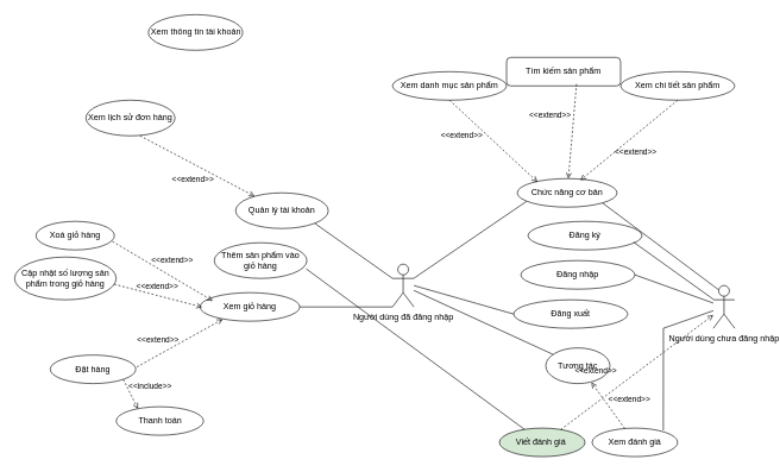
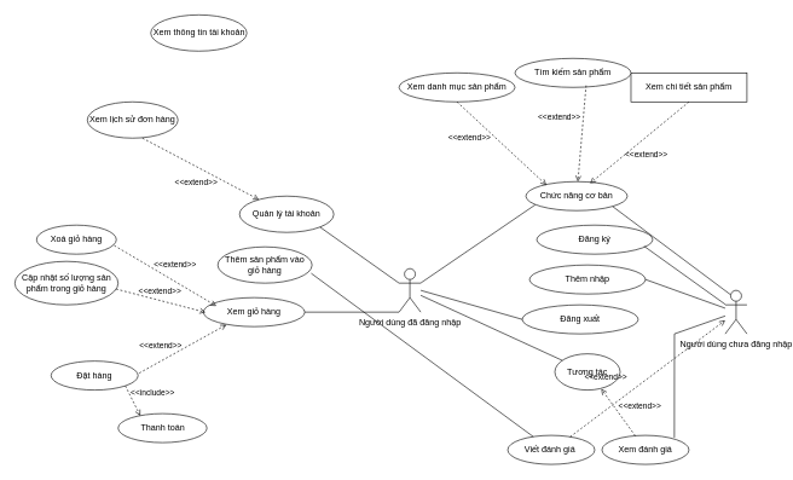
  <mxCell id="0" />
  <mxCell id="1" parent="0" />
  <mxCell id="2" value="Người dùng chưa đăng nhập" style="shape=umlActor;verticalLabelPosition=bottom;verticalAlign=top;html=1;outlineConnect=0;" vertex="1" parent="1"><mxGeometry x="1000" y="400" width="30" height="60" as="geometry" /></mxCell>
- <mxCell id="3" value="Xem chi tiết sản phẩm" style="ellipse;whiteSpace=wrap;html=1;" vertex="1" parent="1"><mxGeometry x="870" y="100" width="160" height="40" as="geometry" /></mxCell>
- <mxCell id="4" value="Tìm kiếm sản phẩm" style="whiteSpace=wrap;html=1;rounded=1;" vertex="1" parent="1"><mxGeometry x="710" y="80" width="160" height="40" as="geometry" /></mxCell>
+ <mxCell id="3" value="Xem chi tiết sản phẩm" style="whiteSpace=wrap;html=1;rounded=0;" vertex="1" parent="1"><mxGeometry x="870" y="100" width="160" height="40" as="geometry" /></mxCell>
+ <mxCell id="4" value="Tìm kiếm sản phẩm" style="ellipse;whiteSpace=wrap;html=1;" vertex="1" parent="1"><mxGeometry x="710" y="80" width="160" height="40" as="geometry" /></mxCell>
  <mxCell id="5" value="Xem danh mục sản phẩm" style="ellipse;whiteSpace=wrap;html=1;" vertex="1" parent="1"><mxGeometry x="550" y="100" width="160" height="40" as="geometry" /></mxCell>
  <mxCell id="6" style="edgeStyle=orthogonalEdgeStyle;rounded=0;orthogonalLoop=1;jettySize=auto;html=1;exitX=0.5;exitY=1;exitDx=0;exitDy=0;" edge="1" parent="1"><mxGeometry relative="1" as="geometry"><mxPoint x="790" y="40" as="sourcePoint" /><mxPoint x="790" y="40" as="targetPoint" /></mxGeometry></mxCell>
  <mxCell id="7" value="Đăng ký" style="ellipse;whiteSpace=wrap;html=1;" vertex="1" parent="1"><mxGeometry x="740" y="310" width="160" height="40" as="geometry" /></mxCell>
- <mxCell id="8" value="Viết đánh giá&amp;nbsp;" style="ellipse;whiteSpace=wrap;html=1;fillColor=#d5e8d4;" vertex="1" parent="1"><mxGeometry x="700" y="600" width="120" height="40" as="geometry" /></mxCell>
+ <mxCell id="8" value="Viết đánh giá&amp;nbsp;" style="ellipse;whiteSpace=wrap;html=1;" vertex="1" parent="1"><mxGeometry x="700" y="600" width="120" height="40" as="geometry" /></mxCell>
  <mxCell id="9" value="Xem đánh giá" style="ellipse;whiteSpace=wrap;html=1;" vertex="1" parent="1"><mxGeometry x="830" y="600" width="120" height="40" as="geometry" /></mxCell>
  <mxCell id="10" value="" style="endArrow=none;html=1;rounded=0;exitX=0.832;exitY=0.077;exitDx=0;exitDy=0;exitPerimeter=0;" edge="1" parent="1" source="9" target="2"><mxGeometry width="50" height="50" relative="1" as="geometry"><mxPoint x="1370" y="-160" as="sourcePoint" /><mxPoint x="1420" y="-210" as="targetPoint" /><Array as="points"><mxPoint x="930" y="460" /></Array></mxGeometry></mxCell>
  <mxCell id="11" value="" style="endArrow=none;html=1;rounded=0;exitX=0.925;exitY=0.725;exitDx=0;exitDy=0;exitPerimeter=0;" edge="1" parent="1" source="7" target="2"><mxGeometry width="50" height="50" relative="1" as="geometry"><mxPoint x="1100" y="40" as="sourcePoint" /><mxPoint x="1150" y="-10" as="targetPoint" /><Array as="points" /></mxGeometry></mxCell>
  <mxCell id="12" value="Người dùng đã đăng nhập" style="shape=umlActor;verticalLabelPosition=bottom;verticalAlign=top;html=1;outlineConnect=0;" vertex="1" parent="1"><mxGeometry x="550" y="370" width="30" height="60" as="geometry" /></mxCell>
  <mxCell id="13" value="Đăng xuất" style="ellipse;whiteSpace=wrap;html=1;" vertex="1" parent="1"><mxGeometry x="720" y="420" width="160" height="40" as="geometry" /></mxCell>
- <mxCell id="14" value="Đăng nhập" style="ellipse;whiteSpace=wrap;html=1;" vertex="1" parent="1"><mxGeometry x="730" y="365" width="160" height="40" as="geometry" /></mxCell>
+ <mxCell id="14" value="Thêm nhập" style="ellipse;whiteSpace=wrap;html=1;" vertex="1" parent="1"><mxGeometry x="730" y="365" width="160" height="40" as="geometry" /></mxCell>
  <mxCell id="15" value="" style="endArrow=none;html=1;rounded=0;exitX=1;exitY=0.5;exitDx=0;exitDy=0;" edge="1" parent="1" source="14" target="2"><mxGeometry width="50" height="50" relative="1" as="geometry"><mxPoint x="1030" y="150" as="sourcePoint" /><mxPoint x="1080" y="100" as="targetPoint" /><Array as="points" /></mxGeometry></mxCell>
  <mxCell id="16" value="" style="endArrow=none;html=1;rounded=0;entryX=0;entryY=0.5;entryDx=0;entryDy=0;" edge="1" parent="1" target="13"><mxGeometry width="50" height="50" relative="1" as="geometry"><mxPoint x="580" y="400" as="sourcePoint" /><mxPoint x="710" y="320" as="targetPoint" /></mxGeometry></mxCell>
  <mxCell id="17" value="Thêm sản phẩm vào giỏ hàng" style="ellipse;whiteSpace=wrap;html=1;" vertex="1" parent="1"><mxGeometry x="300" y="340" width="130" height="50" as="geometry" /></mxCell>
  <mxCell id="18" value="Cập nhật số lượng sản phẩm trong giỏ hàng" style="ellipse;whiteSpace=wrap;html=1;" vertex="1" parent="1"><mxGeometry x="20" y="360" width="142.5" height="60" as="geometry" /></mxCell>
  <mxCell id="19" value="Đặt hàng" style="ellipse;whiteSpace=wrap;html=1;" vertex="1" parent="1"><mxGeometry x="70" y="497.5" width="120" height="40" as="geometry" /></mxCell>
  <mxCell id="20" value="Thanh toán" style="ellipse;whiteSpace=wrap;html=1;" vertex="1" parent="1"><mxGeometry x="162.5" y="570" width="122.5" height="40" as="geometry" /></mxCell>
  <mxCell id="21" value="Xem thông tin tài khoản" style="ellipse;whiteSpace=wrap;html=1;" vertex="1" parent="1"><mxGeometry x="207.5" y="20" width="132.5" height="50" as="geometry" /></mxCell>
  <mxCell id="22" value="Xem lịch sử đơn hàng" style="ellipse;whiteSpace=wrap;html=1;" vertex="1" parent="1"><mxGeometry x="120" y="140" width="125" height="50" as="geometry" /></mxCell>
  <mxCell id="23" value="Xem giỏ hàng" style="ellipse;whiteSpace=wrap;html=1;" vertex="1" parent="1"><mxGeometry x="280" y="410" width="140" height="40" as="geometry" /></mxCell>
  <mxCell id="24" value="" style="endArrow=none;html=1;rounded=0;exitX=1;exitY=0.5;exitDx=0;exitDy=0;entryX=0;entryY=1;entryDx=0;entryDy=0;entryPerimeter=0;" edge="1" parent="1" source="23" target="12"><mxGeometry width="50" height="50" relative="1" as="geometry"><mxPoint x="390" y="309" as="sourcePoint" /><mxPoint x="510" y="220" as="targetPoint" /></mxGeometry></mxCell>
  <mxCell id="25" value="&amp;lt;&amp;lt;extend&amp;gt;&amp;gt;" style="html=1;verticalAlign=bottom;labelBackgroundColor=none;endArrow=open;endFill=0;dashed=1;rounded=0;exitX=0.98;exitY=0.636;exitDx=0;exitDy=0;entryX=0.022;entryY=0.507;entryDx=0;entryDy=0;entryPerimeter=0;exitPerimeter=0;" edge="1" parent="1" source="18" target="23"><mxGeometry x="-0.037" y="4" width="160" relative="1" as="geometry"><mxPoint x="448" y="575" as="sourcePoint" /><mxPoint x="210" y="430" as="targetPoint" /><mxPoint as="offset" /></mxGeometry></mxCell>
  <mxCell id="26" value="&amp;lt;&amp;lt;extend&amp;gt;&amp;gt;" style="html=1;verticalAlign=bottom;labelBackgroundColor=none;endArrow=open;endFill=0;dashed=1;rounded=0;exitX=1.013;exitY=0.415;exitDx=0;exitDy=0;entryX=0.228;entryY=0.933;entryDx=0;entryDy=0;entryPerimeter=0;exitPerimeter=0;" edge="1" parent="1" source="19" target="23"><mxGeometry x="-0.433" y="10" width="160" relative="1" as="geometry"><mxPoint x="508" y="675" as="sourcePoint" /><mxPoint x="270" y="530" as="targetPoint" /><mxPoint as="offset" /></mxGeometry></mxCell>
  <mxCell id="27" value="&lt;span style=&quot;text-wrap-mode: nowrap;&quot;&gt;Chức năng cơ bản&lt;/span&gt;" style="ellipse;whiteSpace=wrap;html=1;" vertex="1" parent="1"><mxGeometry x="725" y="250" width="140" height="40" as="geometry" /></mxCell>
  <mxCell id="28" value="" style="endArrow=none;html=1;rounded=0;entryX=0.092;entryY=0.8;entryDx=0;entryDy=0;entryPerimeter=0;" edge="1" parent="1" source="12" target="27"><mxGeometry width="50" height="50" relative="1" as="geometry"><mxPoint x="650" y="333" as="sourcePoint" /><mxPoint x="770" y="280" as="targetPoint" /></mxGeometry></mxCell>
  <mxCell id="29" value="" style="endArrow=none;html=1;rounded=0;exitX=1;exitY=1;exitDx=0;exitDy=0;entryX=0.25;entryY=0.1;entryDx=0;entryDy=0;entryPerimeter=0;" edge="1" parent="1" source="27" target="2"><mxGeometry width="50" height="50" relative="1" as="geometry"><mxPoint x="970" y="150" as="sourcePoint" /><mxPoint x="1126" y="337" as="targetPoint" /><Array as="points" /></mxGeometry></mxCell>
  <mxCell id="30" value="&amp;lt;&amp;lt;extend&amp;gt;&amp;gt;" style="html=1;verticalAlign=bottom;labelBackgroundColor=none;endArrow=open;endFill=0;dashed=1;rounded=0;exitX=0.5;exitY=1;exitDx=0;exitDy=0;entryX=0.632;entryY=0.058;entryDx=0;entryDy=0;entryPerimeter=0;" edge="1" parent="1" source="3" target="27"><mxGeometry x="0.113" y="26" width="160" relative="1" as="geometry"><mxPoint x="830" y="10" as="sourcePoint" /><mxPoint x="941" y="130" as="targetPoint" /><mxPoint as="offset" /></mxGeometry></mxCell>
  <mxCell id="31" value="&amp;lt;&amp;lt;extend&amp;gt;&amp;gt;" style="html=1;verticalAlign=bottom;labelBackgroundColor=none;endArrow=open;endFill=0;dashed=1;rounded=0;exitX=0.613;exitY=0.933;exitDx=0;exitDy=0;exitPerimeter=0;" edge="1" parent="1" source="4" target="27"><mxGeometry x="-0.157" y="-32" width="160" relative="1" as="geometry"><mxPoint x="1000" y="0" as="sourcePoint" /><mxPoint x="1111" y="120" as="targetPoint" /><mxPoint as="offset" /></mxGeometry></mxCell>
  <mxCell id="32" value="&amp;lt;&amp;lt;extend&amp;gt;&amp;gt;" style="html=1;verticalAlign=bottom;labelBackgroundColor=none;endArrow=open;endFill=0;dashed=1;rounded=0;exitX=0.5;exitY=1;exitDx=0;exitDy=0;entryX=0.203;entryY=0.121;entryDx=0;entryDy=0;entryPerimeter=0;" edge="1" parent="1" source="5" target="27"><mxGeometry x="-0.385" y="-31" width="160" relative="1" as="geometry"><mxPoint x="750" y="70" as="sourcePoint" /><mxPoint x="861" y="190" as="targetPoint" /><mxPoint as="offset" /></mxGeometry></mxCell>
  <mxCell id="33" value="&lt;span style=&quot;text-wrap-mode: nowrap;&quot;&gt;Tương tác&lt;/span&gt;" style="ellipse;whiteSpace=wrap;html=1;" vertex="1" parent="1"><mxGeometry x="765" y="487.5" width="90" height="50" as="geometry" /></mxCell>
  <mxCell id="34" value="" style="endArrow=none;html=1;rounded=0;" edge="1" parent="1" source="12" target="33"><mxGeometry width="50" height="50" relative="1" as="geometry"><mxPoint x="580" y="263" as="sourcePoint" /><mxPoint x="590" y="-130" as="targetPoint" /><Array as="points" /></mxGeometry></mxCell>
  <mxCell id="35" value="&amp;lt;&amp;lt;extend&amp;gt;&amp;gt;" style="html=1;verticalAlign=bottom;labelBackgroundColor=none;endArrow=open;endFill=0;dashed=1;rounded=0;entryX=0.711;entryY=0.967;entryDx=0;entryDy=0;entryPerimeter=0;" edge="1" parent="1" source="9" target="33"><mxGeometry x="-0.413" y="-24" width="160" relative="1" as="geometry"><mxPoint x="964" y="587.5" as="sourcePoint" /><mxPoint x="895" y="788.5" as="targetPoint" /><mxPoint as="offset" /></mxGeometry></mxCell>
  <mxCell id="36" value="&amp;lt;&amp;lt;extend&amp;gt;&amp;gt;" style="html=1;verticalAlign=bottom;labelBackgroundColor=none;endArrow=open;endFill=0;dashed=1;rounded=0;exitX=0.717;exitY=0.05;exitDx=0;exitDy=0;exitPerimeter=0;" edge="1" parent="1" source="8" target="2"><mxGeometry x="-0.382" y="29" width="160" relative="1" as="geometry"><mxPoint x="719" y="557.5" as="sourcePoint" /><mxPoint x="655" y="602.5" as="targetPoint" /><mxPoint as="offset" /></mxGeometry></mxCell>
  <mxCell id="37" value="&lt;span style=&quot;text-wrap-mode: nowrap;&quot;&gt;Quản lý tài khoản&lt;/span&gt;" style="ellipse;whiteSpace=wrap;html=1;" vertex="1" parent="1"><mxGeometry x="330" y="270" width="130" height="50" as="geometry" /></mxCell>
  <mxCell id="38" value="" style="endArrow=none;html=1;rounded=0;entryX=0;entryY=0.333;entryDx=0;entryDy=0;exitX=1;exitY=1;exitDx=0;exitDy=0;entryPerimeter=0;" edge="1" parent="1" source="37" target="12"><mxGeometry width="50" height="50" relative="1" as="geometry"><mxPoint x="460" y="40" as="sourcePoint" /><mxPoint x="645" y="40" as="targetPoint" /></mxGeometry></mxCell>
  <mxCell id="39" value="&amp;lt;&amp;lt;extend&amp;gt;&amp;gt;" style="html=1;verticalAlign=bottom;labelBackgroundColor=none;endArrow=open;endFill=0;dashed=1;rounded=0;exitX=0.608;exitY=1;exitDx=0;exitDy=0;exitPerimeter=0;" edge="1" parent="1" source="22" target="37"><mxGeometry x="0.081" y="-27" width="160" relative="1" as="geometry"><mxPoint x="210" y="270" as="sourcePoint" /><mxPoint x="290" y="416" as="targetPoint" /><mxPoint as="offset" /></mxGeometry></mxCell>
  <mxCell id="40" value="Xoá giỏ hàng" style="ellipse;whiteSpace=wrap;html=1;" vertex="1" parent="1"><mxGeometry x="50" y="310" width="110" height="40" as="geometry" /></mxCell>
  <mxCell id="41" value="&amp;lt;&amp;lt;extend&amp;gt;&amp;gt;" style="html=1;verticalAlign=bottom;labelBackgroundColor=none;endArrow=open;endFill=0;dashed=1;rounded=0;exitX=0.974;exitY=0.704;exitDx=0;exitDy=0;exitPerimeter=0;entryX=0.129;entryY=0.288;entryDx=0;entryDy=0;entryPerimeter=0;" edge="1" parent="1" source="40" target="23"><mxGeometry x="0.097" y="12" width="160" relative="1" as="geometry"><mxPoint x="330" y="340" as="sourcePoint" /><mxPoint x="463" y="432" as="targetPoint" /><mxPoint as="offset" /></mxGeometry></mxCell>
  <mxCell id="42" value="" style="endArrow=none;html=1;rounded=0;exitX=0.991;exitY=0.73;exitDx=0;exitDy=0;exitPerimeter=0;" edge="1" parent="1" source="17" target="8"><mxGeometry width="50" height="50" relative="1" as="geometry"><mxPoint x="390" y="350" as="sourcePoint" /><mxPoint x="550" y="350" as="targetPoint" /></mxGeometry></mxCell>
  <mxCell id="43" value="&amp;lt;&amp;lt;include&amp;gt;&amp;gt;" style="html=1;verticalAlign=bottom;labelBackgroundColor=none;endArrow=open;endFill=0;dashed=1;rounded=0;exitX=1;exitY=1;exitDx=0;exitDy=0;entryX=0.249;entryY=0.075;entryDx=0;entryDy=0;entryPerimeter=0;" edge="1" parent="1" source="19" target="20"><mxGeometry x="0.436" y="25" width="160" relative="1" as="geometry"><mxPoint x="280" y="560" as="sourcePoint" /><mxPoint x="440" y="560" as="targetPoint" /><mxPoint as="offset" /></mxGeometry></mxCell>
